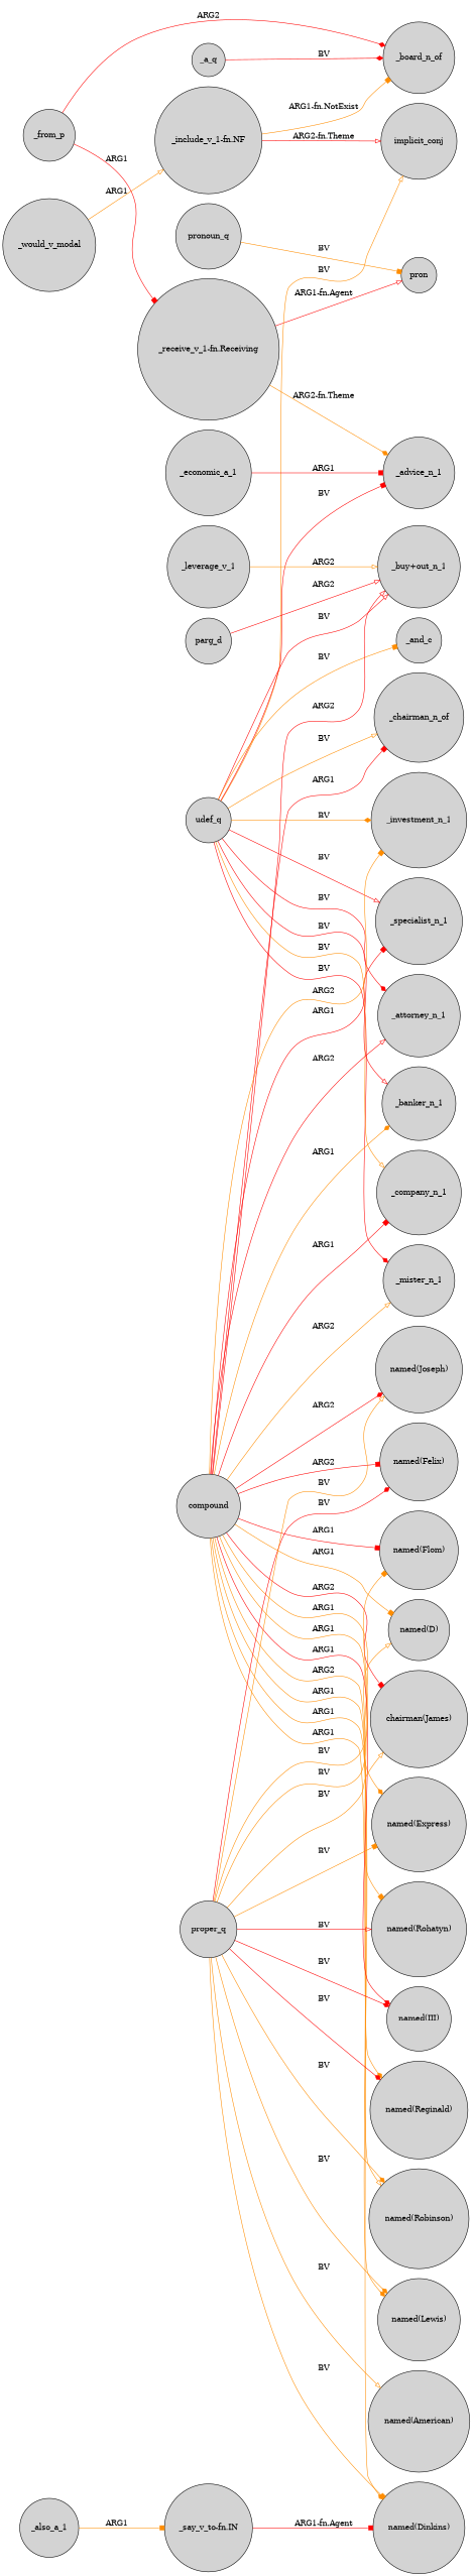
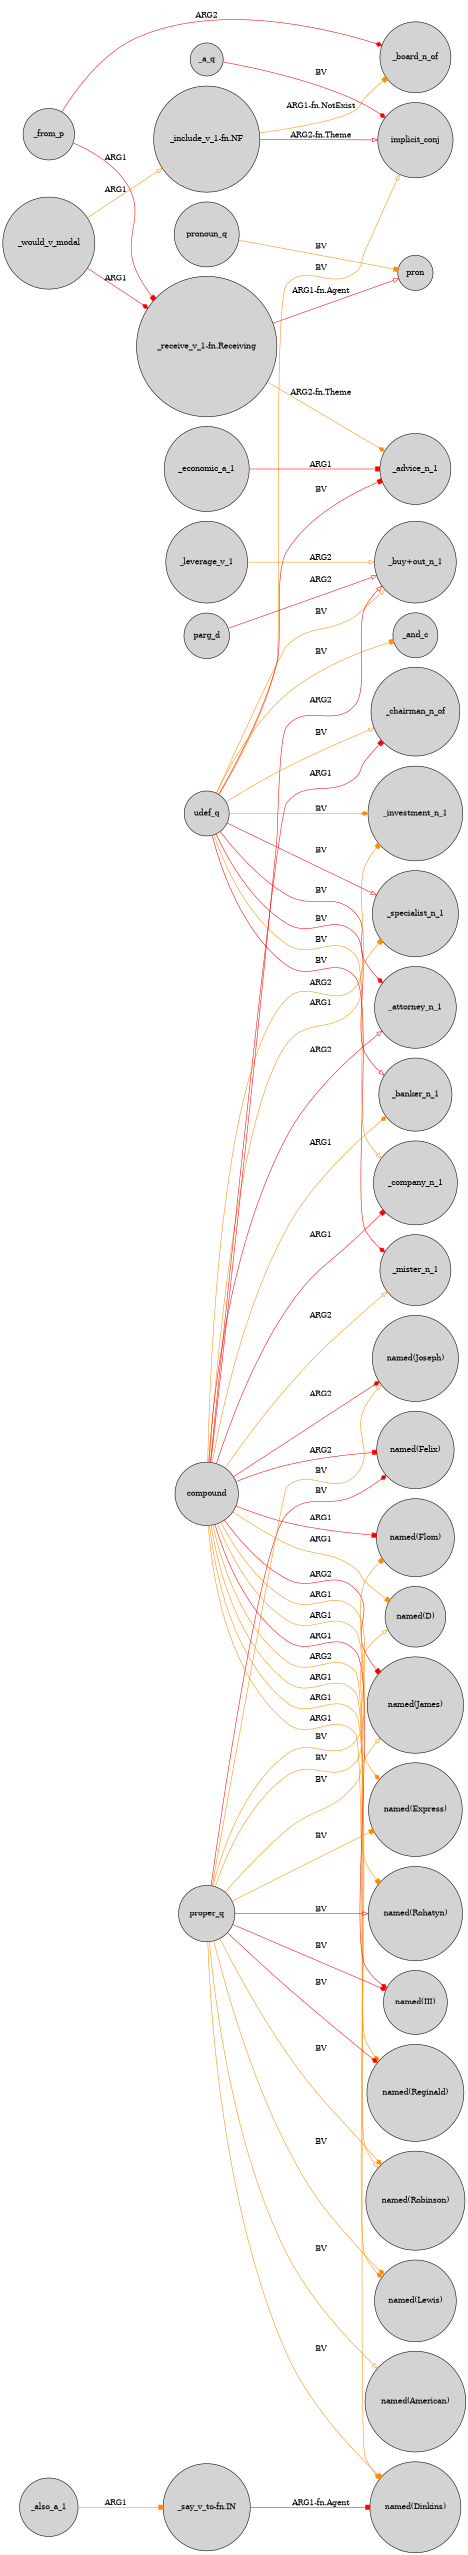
  digraph {
    rankdir=LR
    node [shape=circle style=filled]
    edge [arrowhead=box color=darkorange]
    "_say_v_to-fn.IN"
    "named(Dinkins)"
    _would_v_modal
    "_include_v_1-fn.NF"
    "_receive_v_1-fn.Receiving"
    implicit_conj
    _board_n_of
    _advice_n_1
    pron
    udef_q
    _specialist_n_1
    _chairman_n_of
    _mister_n_1
    _investment_n_1
    _company_n_1
    "_buy+out_n_1"
    _attorney_n_1
    _banker_n_1
    _and_c
    compound
    "named(Rohatyn)"
    "named(Reginald)"
    "named(Felix)"
    "named(Lewis)"
    "named(Express)"
-   "named(James)" [label="chairman(James)"]
+   "named(James)"
    "named(Flom)"
    "named(Joseph)"
    "named(Robinson)"
    "named(D)"
    "named(III)"
    _also_a_1
    proper_q
    "named(American)"
    _a_q
    parg_d
    _leverage_v_1
    pronoun_q
    _economic_a_1
    _from_p
    "_say_v_to-fn.IN" -> "named(Dinkins)" [color=red label="ARG1-fn.Agent"]
    _would_v_modal -> "_include_v_1-fn.NF" [arrowhead=onormal label=ARG1]
+   _would_v_modal -> "_receive_v_1-fn.Receiving" [arrowhead=diamond color=red label=ARG1]
    "_include_v_1-fn.NF" -> implicit_conj [arrowhead=onormal color=red label="ARG2-fn.Theme"]
    "_include_v_1-fn.NF" -> _board_n_of [label="ARG1-fn.NotExist"]
    "_receive_v_1-fn.Receiving" -> _advice_n_1 [arrowhead=diamond label="ARG2-fn.Theme"]
    "_receive_v_1-fn.Receiving" -> pron [arrowhead=onormal color=red label="ARG1-fn.Agent"]
    udef_q -> implicit_conj [arrowhead=onormal label=BV]
    udef_q -> _advice_n_1 [color=red label=BV]
    udef_q -> _specialist_n_1 [arrowhead=onormal color=red label=BV]
    udef_q -> _chairman_n_of [arrowhead=onormal label=BV]
    udef_q -> _mister_n_1 [arrowhead=diamond color=red label=BV]
    udef_q -> _investment_n_1 [arrowhead=diamond label=BV]
    udef_q -> _company_n_1 [arrowhead=onormal label=BV]
-   udef_q -> "_buy+out_n_1" [arrowhead=onormal color=red label=BV]
+   udef_q -> "_buy+out_n_1" [arrowhead=onormal label=BV]
    udef_q -> _attorney_n_1 [arrowhead=diamond color=red label=BV]
    udef_q -> _banker_n_1 [arrowhead=onormal color=red label=BV]
    udef_q -> _and_c [label=BV]
    compound -> "named(Dinkins)" [arrowhead=diamond label=ARG1]
-   compound -> _specialist_n_1 [color=red label=ARG1]
+   compound -> _specialist_n_1 [label=ARG1]
    compound -> _chairman_n_of [color=red label=ARG1]
    compound -> _mister_n_1 [arrowhead=onormal label=ARG2]
    compound -> _investment_n_1 [label=ARG2]
    compound -> _company_n_1 [color=red label=ARG1]
    compound -> "_buy+out_n_1" [arrowhead=onormal color=red label=ARG2]
    compound -> _attorney_n_1 [arrowhead=onormal color=red label=ARG2]
    compound -> _banker_n_1 [arrowhead=diamond label=ARG1]
    compound -> "named(Rohatyn)" [label=ARG1]
    compound -> "named(Reginald)" [arrowhead=diamond label=ARG2]
    compound -> "named(Felix)" [color=red label=ARG2]
    compound -> "named(Lewis)" [arrowhead=diamond label=ARG1]
    compound -> "named(Express)" [arrowhead=diamond label=ARG1]
    compound -> "named(James)" [color=red label=ARG2]
    compound -> "named(Flom)" [color=red label=ARG1]
    compound -> "named(Joseph)" [arrowhead=diamond color=red label=ARG2]
    compound -> "named(Robinson)" [arrowhead=onormal label=ARG1]
    compound -> "named(D)" [label=ARG1]
    compound -> "named(III)" [arrowhead=diamond color=red label=ARG1]
    _also_a_1 -> "_say_v_to-fn.IN" [label=ARG1]
    proper_q -> "named(Dinkins)" [label=BV]
    proper_q -> "named(Rohatyn)" [arrowhead=onormal color=red label=BV]
    proper_q -> "named(Reginald)" [arrowhead=diamond color=red label=BV]
    proper_q -> "named(Felix)" [arrowhead=diamond color=red label=BV]
    proper_q -> "named(Lewis)" [arrowhead=diamond label=BV]
    proper_q -> "named(Express)" [label=BV]
    proper_q -> "named(James)" [arrowhead=onormal label=BV]
    proper_q -> "named(Flom)" [label=BV]
    proper_q -> "named(Joseph)" [arrowhead=onormal label=BV]
    proper_q -> "named(Robinson)" [arrowhead=diamond label=BV]
    proper_q -> "named(D)" [arrowhead=onormal label=BV]
    proper_q -> "named(III)" [arrowhead=diamond color=red label=BV]
    proper_q -> "named(American)" [arrowhead=onormal label=BV]
-   _a_q -> _board_n_of [arrowhead=diamond color=red label=BV]
+   _a_q -> implicit_conj [arrowhead=diamond color=red label=BV]
    parg_d -> "_buy+out_n_1" [arrowhead=onormal color=red label=ARG2]
    _leverage_v_1 -> "_buy+out_n_1" [arrowhead=onormal label=ARG2]
    pronoun_q -> pron [label=BV]
    _economic_a_1 -> _advice_n_1 [color=red label=ARG1]
    _from_p -> "_receive_v_1-fn.Receiving" [color=red label=ARG1]
    _from_p -> _board_n_of [arrowhead=diamond color=red label=ARG2]
  }
